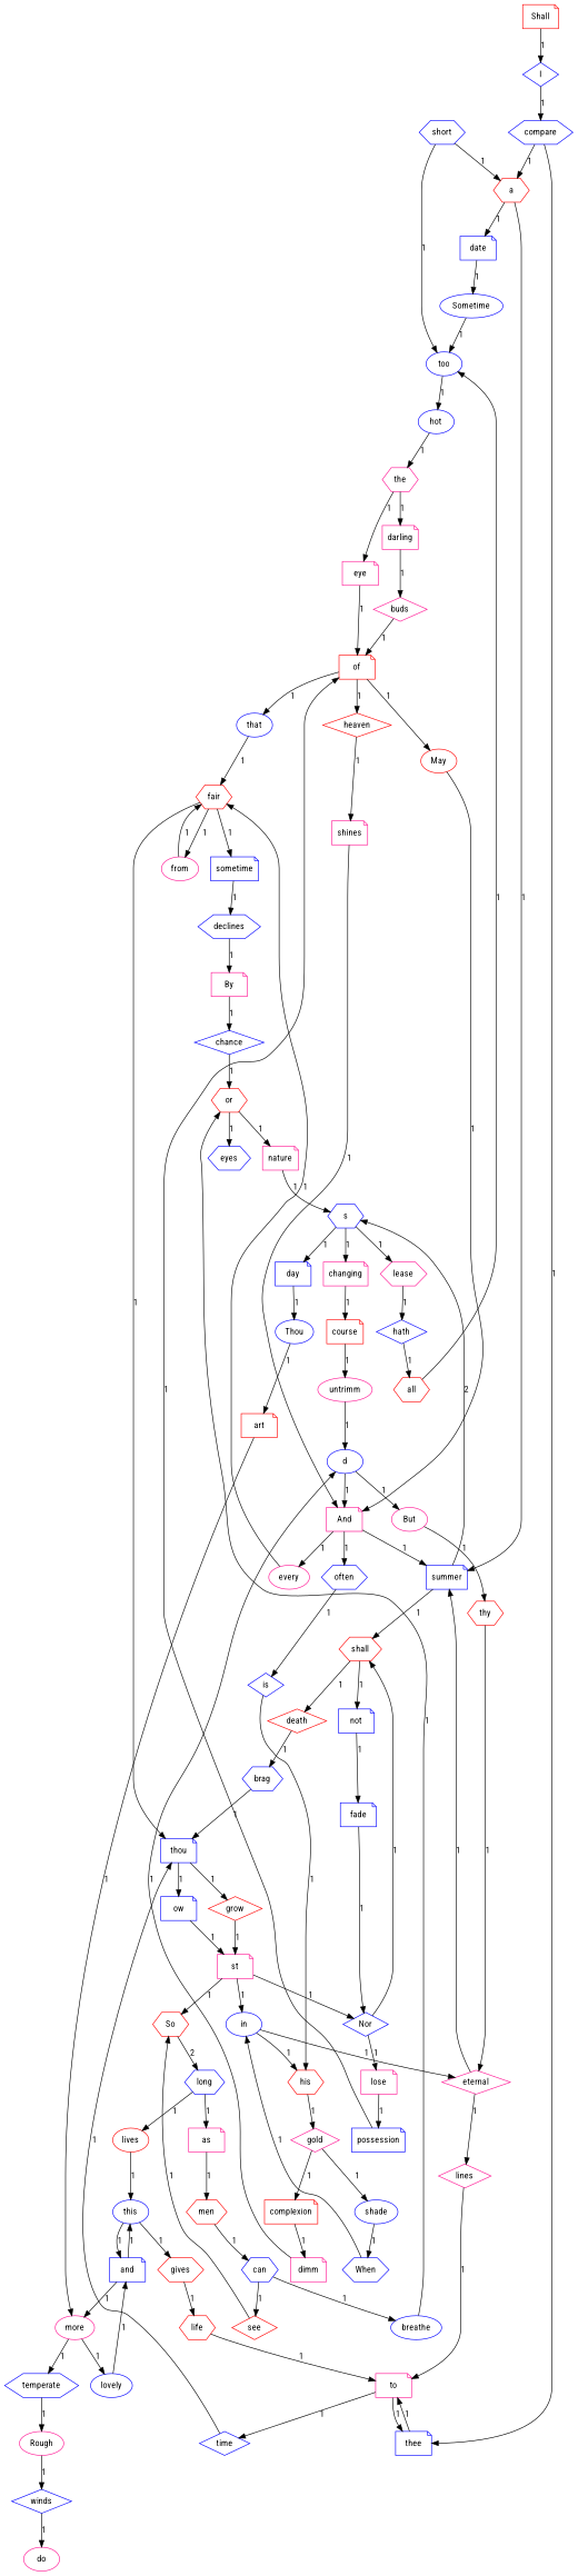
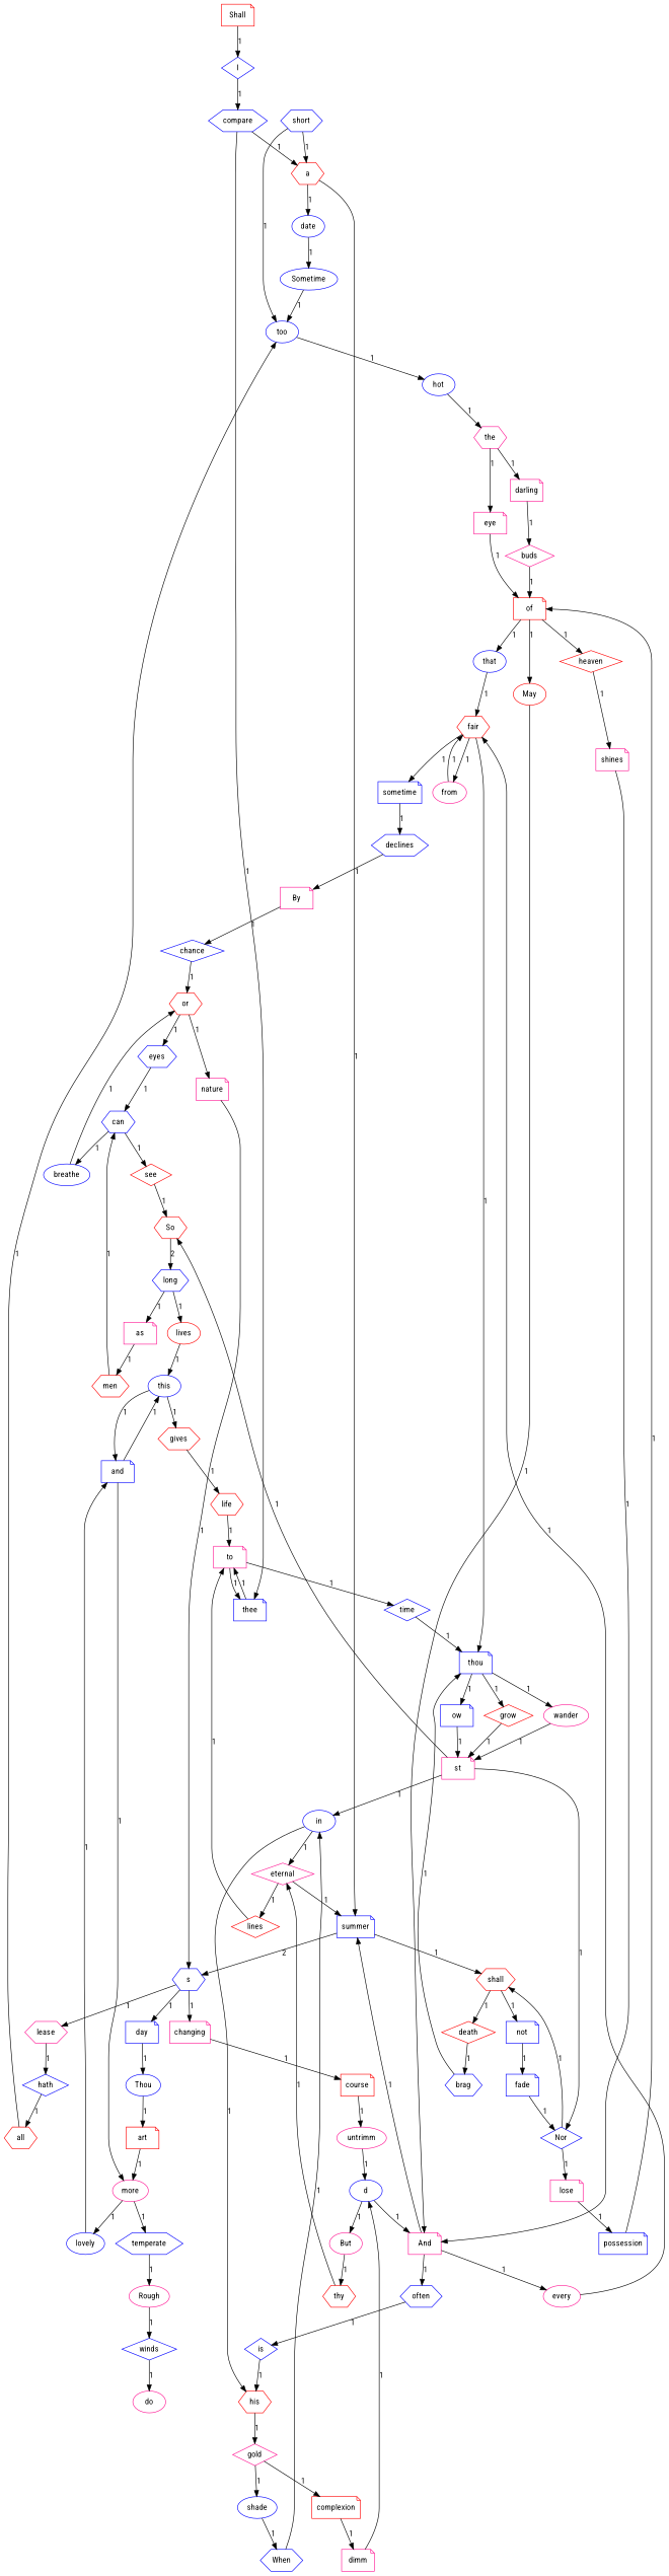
  digraph {
    fontname="Roboto Condensed"
    node [color=blue fontname="Roboto Condensed" shape=note]
    edge [fontname="Roboto Condensed"]
-   date
+   date [shape=ellipse]
    Sometime [shape=ellipse]
    too [shape=ellipse]
    hot [shape=ellipse]
    declines [shape=hexagon]
    sometime
    By [color=deeppink]
    chance [shape=diamond]
    the [color=deeppink shape=hexagon]
    eye [color=deeppink]
    darling [color=deeppink]
    of [color=red]
    buds [color=deeppink shape=diamond]
    thy [color=red shape=hexagon]
    eternal [color=deeppink shape=diamond]
    summer
-   lines [color=deeppink shape=diamond]
+   lines [color=red shape=diamond]
    shall [color=red shape=hexagon]
    s [shape=hexagon]
    to [color=deeppink]
    possession
    that [shape=ellipse]
    heaven [color=red shape=diamond]
    May [color=red shape=ellipse]
    fair [color=red shape=hexagon]
    shines [color=deeppink]
    And [color=deeppink]
    do [color=deeppink shape=ellipse]
    from [color=deeppink shape=ellipse]
    thou
    grow [color=red shape=diamond]
+   wander [color=deeppink shape=ellipse]
    ow
    st [color=deeppink]
    changing [color=deeppink]
    course [color=red]
    untrimm [color=deeppink shape=ellipse]
    d [shape=ellipse]
    his [color=red shape=hexagon]
    gold [color=deeppink shape=diamond]
    shade [shape=ellipse]
    complexion [color=red]
    When [shape=hexagon]
    dimm [color=deeppink]
    in [shape=ellipse]
    But [color=deeppink shape=ellipse]
    often [shape=hexagon]
    every [color=deeppink shape=ellipse]
    Thou [shape=ellipse]
    day
    art [color=red]
    more [color=deeppink shape=ellipse]
    hath [shape=diamond]
    all [color=red shape=hexagon]
    short [shape=hexagon]
    a [color=red shape=hexagon]
    thee
    time [shape=diamond]
    Nor [shape=diamond]
    So [color=red shape=hexagon]
    lose [color=deeppink]
    long [shape=hexagon]
    lives [color=red shape=ellipse]
    this [shape=ellipse]
    and
    gives [color=red shape=hexagon]
    life [color=red shape=hexagon]
    temperate [shape=hexagon]
    lovely [shape=ellipse]
    not
    death [color=red shape=diamond]
    fade
    brag [shape=hexagon]
    is [shape=diamond]
    Rough [color=deeppink shape=ellipse]
    winds [shape=diamond]
    as [color=deeppink]
    men [color=red shape=hexagon]
    can [shape=hexagon]
    see [color=red shape=diamond]
    breathe [shape=ellipse]
    lease [color=deeppink shape=hexagon]
    compare [shape=hexagon]
    I [shape=diamond]
    eyes [shape=hexagon]
    or [color=red shape=hexagon]
    Shall [color=red]
    nature [color=deeppink]
    date -> Sometime [label=1]
    Sometime -> too [label=1]
    too -> hot [label=1]
    hot -> the [label=1]
    declines -> By [label=1]
    sometime -> declines [label=1]
    By -> chance [label=1]
    chance -> or [label=1]
    the -> eye [label=1]
    the -> darling [label=1]
    eye -> of [label=1]
    darling -> buds [label=1]
    of -> that [label=1]
    of -> heaven [label=1]
    of -> May [label=1]
    buds -> of [label=1]
    thy -> eternal [label=1]
    eternal -> summer [label=1]
    eternal -> lines [label=1]
    summer -> shall [label=1]
    summer -> s [label=2]
    lines -> to [label=1]
    shall -> not [label=1]
    shall -> death [label=1]
    s -> changing [label=1]
    s -> day [label=1]
    s -> lease [label=1]
    to -> thee [label=1]
    to -> time [label=1]
    possession -> of [label=1]
    that -> fair [label=1]
    heaven -> shines [label=1]
    May -> And [label=1]
    fair -> sometime [label=1]
    fair -> from [label=1]
    fair -> thou [label=1]
    shines -> And [label=1]
    And -> summer [label=1]
    And -> often [label=1]
    And -> every [label=1]
    from -> fair [label=1]
    thou -> grow [label=1]
+   thou -> wander [label=1]
    thou -> ow [label=1]
    grow -> st [label=1]
+   wander -> st [label=1]
    ow -> st [label=1]
    st -> in [label=1]
    st -> Nor [label=1]
    st -> So [label=1]
    changing -> course [label=1]
    course -> untrimm [label=1]
    untrimm -> d [label=1]
    d -> And [label=1]
    d -> But [label=1]
    his -> gold [label=1]
    gold -> shade [label=1]
    gold -> complexion [label=1]
    shade -> When [label=1]
    complexion -> dimm [label=1]
    When -> in [label=1]
    dimm -> d [label=1]
    in -> eternal [label=1]
    in -> his [label=1]
    But -> thy [label=1]
    often -> is [label=1]
    every -> fair [label=1]
    Thou -> art [label=1]
    day -> Thou [label=1]
    art -> more [label=1]
    more -> temperate [label=1]
    more -> lovely [label=1]
    hath -> all [label=1]
    all -> too [label=1]
    short -> too [label=1]
    short -> a [label=1]
    a -> date [label=1]
    a -> summer [label=1]
    thee -> to [label=1]
    time -> thou [label=1]
    Nor -> shall [label=1]
    Nor -> lose [label=1]
    So -> long [label=2]
    lose -> possession [label=1]
    long -> lives [label=1]
    long -> as [label=1]
    lives -> this [label=1]
    this -> and [label=1]
    this -> gives [label=1]
    and -> more [label=1]
    and -> this [label=1]
    gives -> life [label=1]
    life -> to [label=1]
    temperate -> Rough [label=1]
    lovely -> and [label=1]
    not -> fade [label=1]
    death -> brag [label=1]
    fade -> Nor [label=1]
    brag -> thou [label=1]
    is -> his [label=1]
    Rough -> winds [label=1]
    winds -> do [label=1]
    as -> men [label=1]
    men -> can [label=1]
    can -> see [label=1]
    can -> breathe [label=1]
    see -> So [label=1]
    breathe -> or [label=1]
    lease -> hath [label=1]
    compare -> a [label=1]
    compare -> thee [label=1]
    I -> compare [label=1]
+   eyes -> can [label=1]
    or -> eyes [label=1]
    or -> nature [label=1]
    Shall -> I [label=1]
    nature -> s [label=1]
  }
